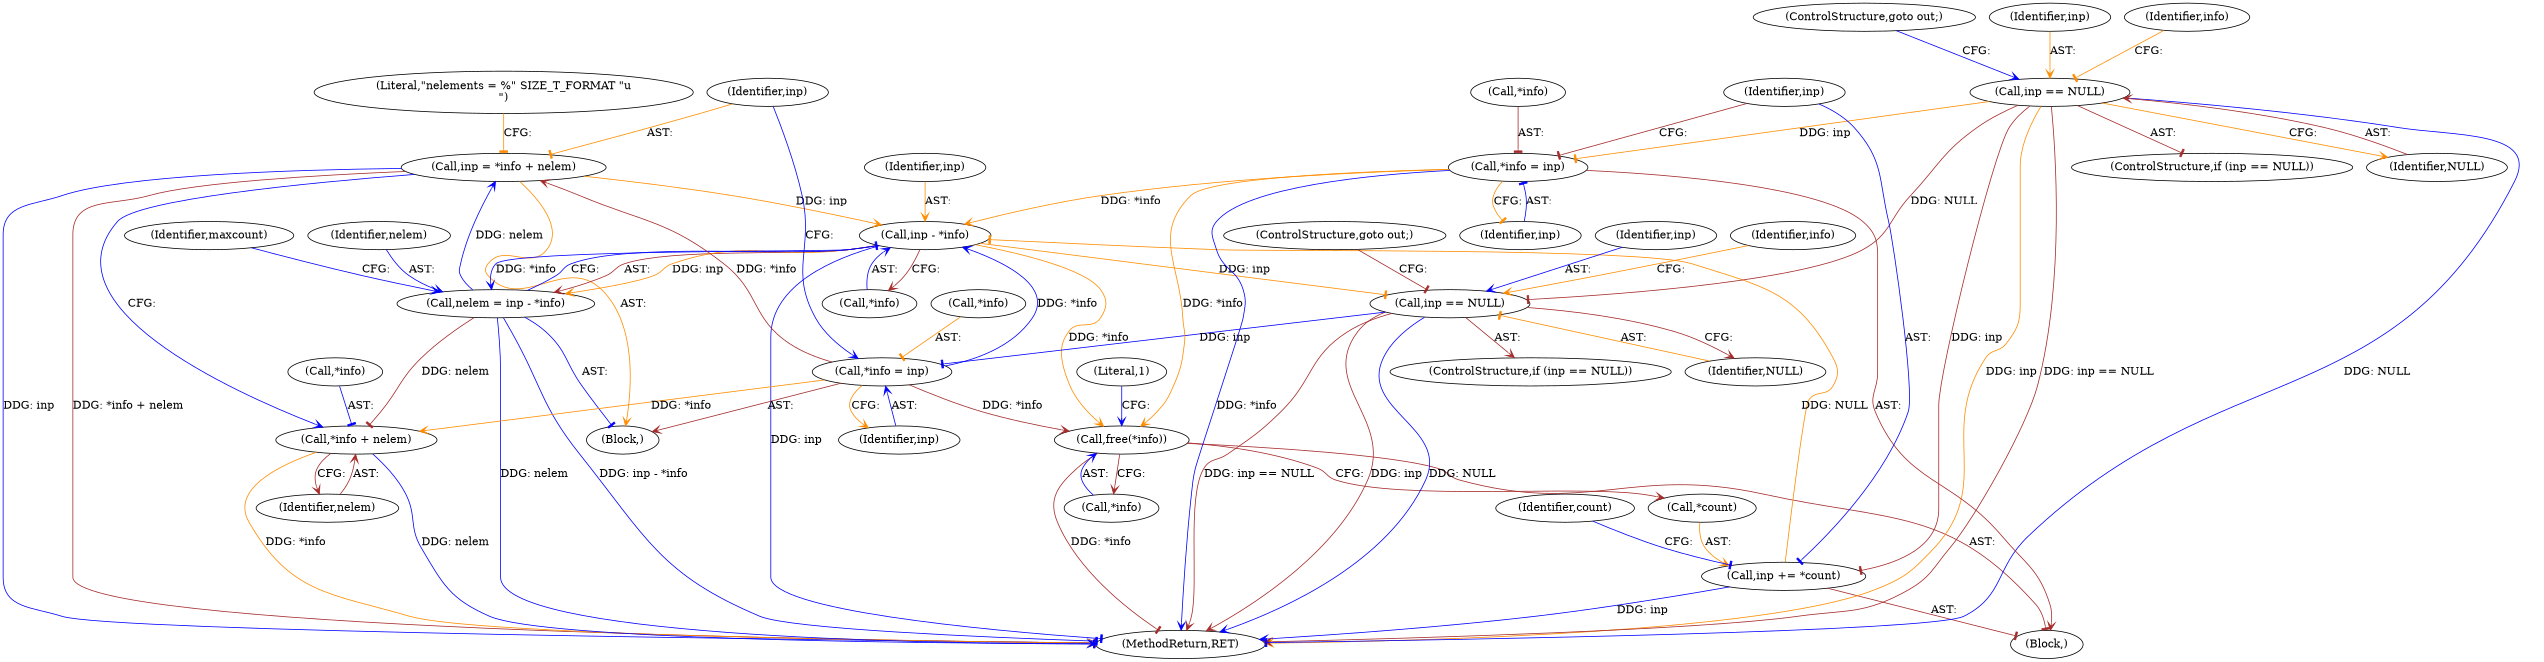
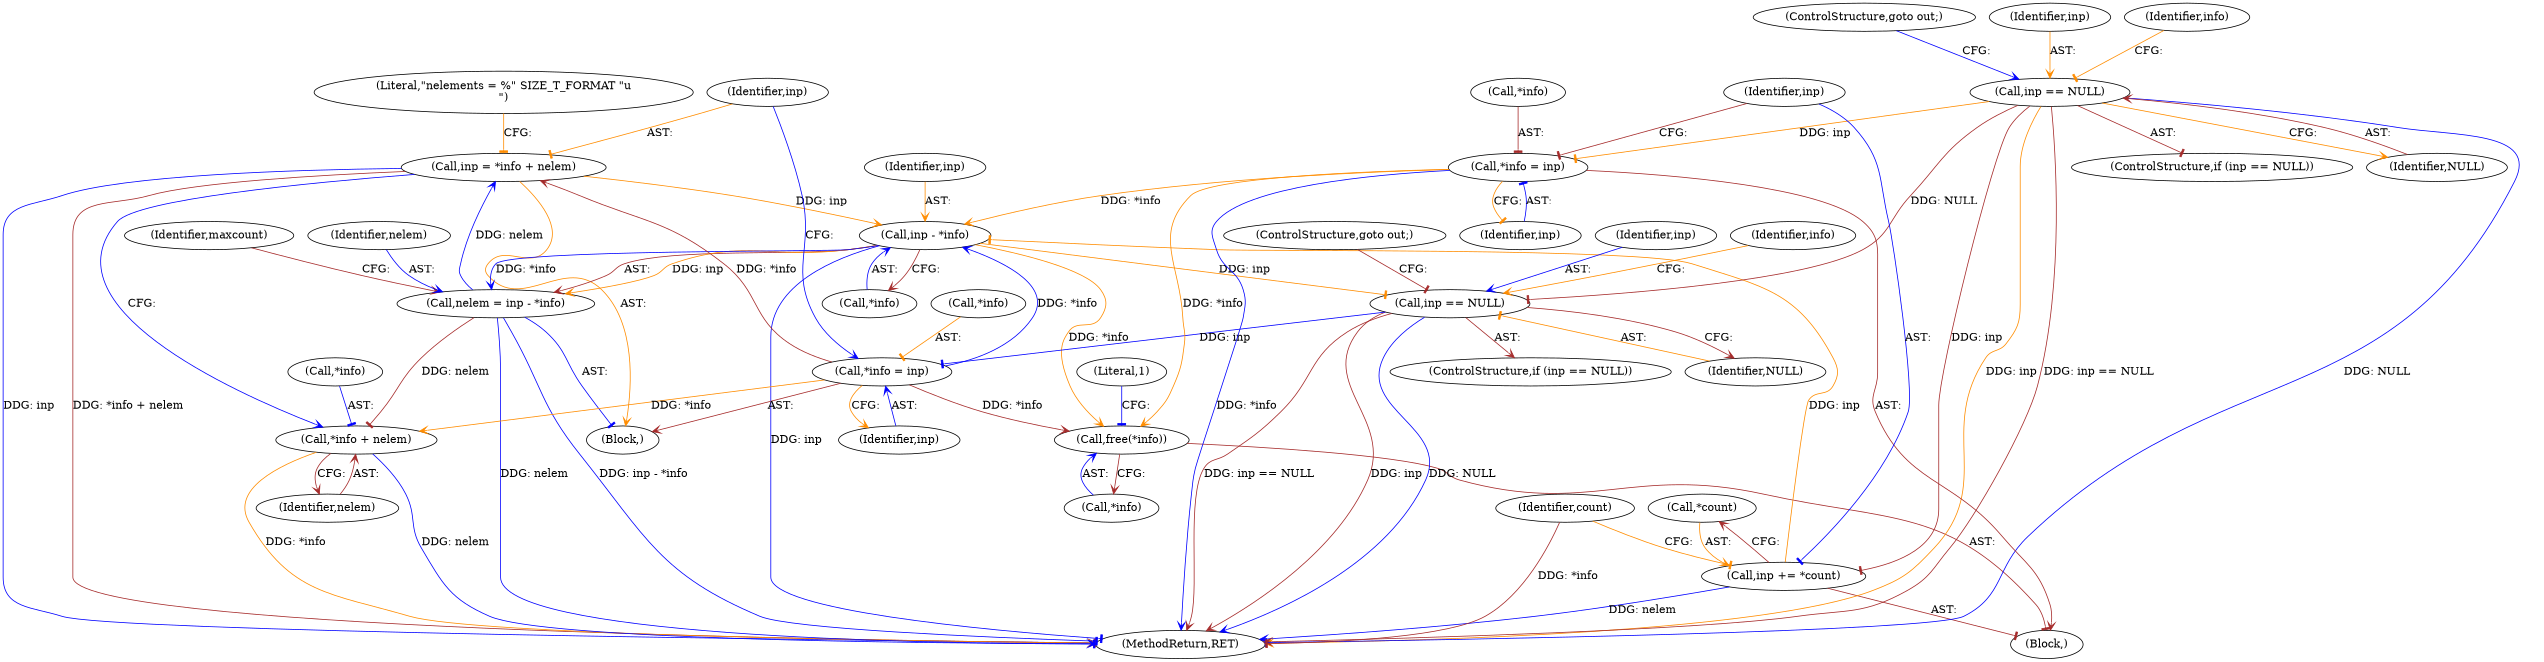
  digraph {
    edge [arrowhead=vee color=blue]
    n1 [label="(Call,inp = *info + nelem)"]
    n2 [label="(Call,inp - *info)"]
    n3 [label="(Call,*info + nelem)"]
    n4 [label="(Block,)"]
    n5 [label="(MethodReturn,RET)"]
    n6 [label="(Call,free(*info))"]
    n7 [label="(Call,inp == NULL)"]
    n8 [label="(Call,nelem = inp - *info)"]
    n9 [label="(Call,*info)"]
    n10 [label="(Identifier,nelem)"]
    n11 [label="(Call,*info = inp)"]
    n12 [label="(Identifier,inp)"]
    n13 [label="(Block,)"]
    n14 [label="(Call,*info)"]
    n15 [label="(Identifier,NULL)"]
    n16 [label="(ControlStructure,if (inp == NULL))"]
    n17 [label="(Call,inp += *count)"]
    n18 [label="(Call,*count)"]
    n19 [label="(Call,inp == NULL)"]
    n20 [label="(Call,*info = inp)"]
    n21 [label="(ControlStructure,if (inp == NULL))"]
    n22 [label="(Identifier,NULL)"]
    n23 [label="(Identifier,inp)"]
    n24 [label="(ControlStructure,goto out;)"]
    n25 [label="(Identifier,inp)"]
    n26 [label="(Literal,\"nelements = %\" SIZE_T_FORMAT \"u\n\")"]
    n27 [label="(Identifier,info)"]
    n28 [label="(Identifier,inp)"]
    n29 [label="(Identifier,inp)"]
    n30 [label="(ControlStructure,goto out;)"]
    n31 [label="(Call,*info)"]
    n32 [label="(Identifier,maxcount)"]
    n33 [label="(Identifier,inp)"]
    n34 [label="(Call,*info)"]
    n35 [label="(Literal,1)"]
    n36 [label="(Identifier,inp)"]
    n37 [label="(Identifier,info)"]
    n38 [label="(Identifier,count)"]
    n39 [label="(Call,*info)"]
    n40 [label="(Identifier,nelem)"]
    n1 -> n2 [color=darkorange label="DDG: inp"]
    n1 -> n3 [label="CFG: "]
    n1 -> n4 [color=darkorange label="AST: "]
    n1 -> n5 [label="DDG: inp"]
    n1 -> n5 [arrowhead=tee color=brown label="DDG: *info + nelem"]
    n2 -> n5 [arrowhead=tee label="DDG: inp"]
    n2 -> n6 [color=darkorange label="DDG: *info"]
    n2 -> n7 [arrowhead=tee color=darkorange label="DDG: inp"]
    n2 -> n8 [color=brown label="AST: "]
    n2 -> n8 [color=darkorange label="DDG: inp"]
    n2 -> n8 [label="DDG: *info"]
    n2 -> n9 [color=brown label="CFG: "]
    n3 -> n5 [color=darkorange label="DDG: *info"]
    n3 -> n5 [label="DDG: nelem"]
    n3 -> n10 [color=brown label="CFG: "]
-   n6 -> n5 [arrowhead=tee color=brown label="DDG: *info"]
+   n38 -> n5 [arrowhead=tee color=brown label="DDG: *info"]
    n6 -> n13 [arrowhead=tee color=brown label="AST: "]
    n6 -> n14 [color=brown label="CFG: "]
    n7 -> n5 [color=brown label="DDG: inp"]
    n7 -> n5 [label="DDG: NULL"]
    n7 -> n5 [color=brown label="DDG: inp == NULL"]
    n7 -> n11 [arrowhead=tee label="DDG: inp"]
    n7 -> n15 [color=brown label="CFG: "]
    n7 -> n16 [color=brown label="AST: "]
    n8 -> n1 [label="DDG: nelem"]
-   n8 -> n2 [arrowhead=tee label="CFG: "]
    n8 -> n3 [arrowhead=tee color=brown label="DDG: nelem"]
    n8 -> n4 [arrowhead=tee label="AST: "]
    n8 -> n5 [arrowhead=tee label="DDG: inp - *info"]
    n8 -> n5 [arrowhead=tee label="DDG: nelem"]
    n9 -> n2 [label="AST: "]
    n10 -> n3 [color=brown label="AST: "]
    n11 -> n1 [color=brown label="DDG: *info"]
    n11 -> n2 [label="DDG: *info"]
    n11 -> n3 [color=darkorange label="DDG: *info"]
    n11 -> n4 [color=brown label="AST: "]
    n11 -> n6 [color=brown label="DDG: *info"]
    n11 -> n12 [color=darkorange label="CFG: "]
    n12 -> n11 [label="AST: "]
    n14 -> n6 [label="AST: "]
    n15 -> n7 [arrowhead=tee color=darkorange label="AST: "]
-   n17 -> n2 [arrowhead=tee color=darkorange label="DDG: NULL"]
-   n17 -> n5 [label="DDG: inp"]
+   n17 -> n2 [arrowhead=tee color=darkorange label="DDG: inp"]
+   n17 -> n5 [label="DDG: nelem"]
    n17 -> n13 [arrowhead=tee color=brown label="AST: "]
-   n6 -> n18 [color=brown label="CFG: "]
+   n17 -> n18 [color=brown label="CFG: "]
    n18 -> n17 [color=darkorange label="AST: "]
    n19 -> n5 [color=darkorange label="DDG: inp"]
    n19 -> n5 [color=brown label="DDG: inp == NULL"]
    n19 -> n5 [arrowhead=tee label="DDG: NULL"]
    n19 -> n7 [arrowhead=tee color=brown label="DDG: NULL"]
    n19 -> n17 [arrowhead=tee color=brown label="DDG: inp"]
    n19 -> n20 [arrowhead=tee color=darkorange label="DDG: inp"]
    n19 -> n21 [arrowhead=tee color=brown label="AST: "]
    n19 -> n22 [color=darkorange label="CFG: "]
    n20 -> n2 [color=darkorange label="DDG: *info"]
    n20 -> n5 [label="DDG: *info"]
    n20 -> n6 [color=darkorange label="DDG: *info"]
    n20 -> n13 [color=brown label="AST: "]
    n20 -> n23 [arrowhead=tee color=darkorange label="CFG: "]
    n22 -> n19 [color=brown label="AST: "]
    n23 -> n20 [arrowhead=tee label="AST: "]
    n24 -> n19 [label="CFG: "]
    n25 -> n17 [arrowhead=tee label="AST: "]
    n25 -> n20 [arrowhead=tee color=brown label="CFG: "]
    n26 -> n1 [arrowhead=tee color=darkorange label="CFG: "]
    n27 -> n7 [color=darkorange label="CFG: "]
    n28 -> n2 [color=darkorange label="AST: "]
    n29 -> n19 [color=darkorange label="AST: "]
    n30 -> n7 [arrowhead=tee color=brown label="CFG: "]
    n31 -> n11 [arrowhead=tee color=darkorange label="AST: "]
-   n32 -> n8 [label="CFG: "]
+   n32 -> n8 [color=brown label="CFG: "]
    n33 -> n1 [arrowhead=tee color=darkorange label="AST: "]
    n33 -> n11 [label="CFG: "]
    n34 -> n20 [arrowhead=tee color=brown label="AST: "]
-   n35 -> n6 [label="CFG: "]
+   n35 -> n6 [arrowhead=tee label="CFG: "]
    n36 -> n7 [label="AST: "]
    n37 -> n19 [arrowhead=tee color=darkorange label="CFG: "]
-   n38 -> n17 [arrowhead=tee label="CFG: "]
+   n38 -> n17 [arrowhead=tee color=darkorange label="CFG: "]
    n39 -> n3 [arrowhead=tee label="AST: "]
    n40 -> n8 [label="AST: "]
  }
